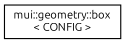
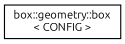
  digraph {
    rankdir=LR
    fontname=Ubuntu
-   n1 [color=black fillcolor=white fontname=Ubuntu fontsize=10 height=0.2 label="mui::geometry::box\l\< CONFIG \>" shape=record style=filled width=0.4]
+   n1 [color=black fillcolor=white fontname=Ubuntu fontsize=10 height=0.2 label="box::geometry::box\l\< CONFIG \>" shape=record style=filled width=0.4]
  }
